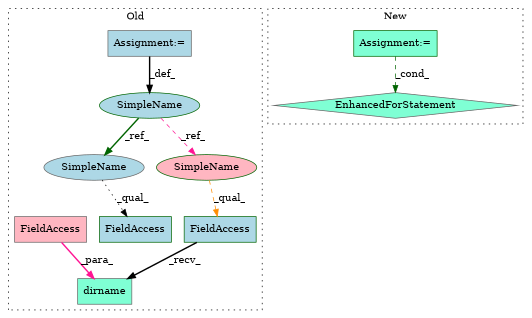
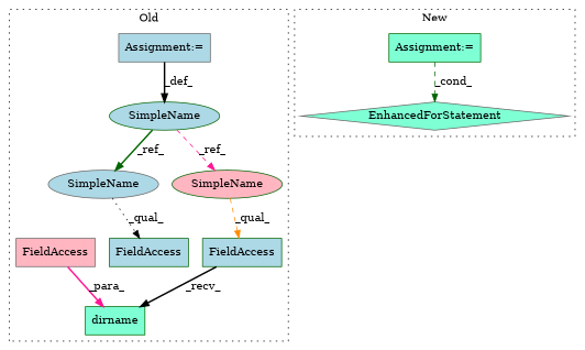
  digraph {
    fontname="DejaVu Serif"
    node [a=22 l=2 s=6855 shape=box style=filled fillcolor=lightblue color=darkgreen fontname="DejaVu Serif"]
    edge [color=black style=bold fontname="DejaVu Serif"]
-   n1 [a=32 l="8,1" label=dirname s="6863,6889" fillcolor=aquamarine color=gray40]
+   n1 [a=32 l="8,1" label=dirname s="6863,6889" fillcolor=aquamarine]
    n2 [l=7 label=FieldAccess]
    n3 [a=42 label=SimpleName s=6461 shape=ellipse]
    n4 [l=7 label=FieldAccess s=6840]
    n5 [a=7 label="Assignment:=" s=6461 color=gray40]
    n6 [l=18 label=FieldAccess s=6871 fillcolor=lightpink color=gray40]
    n7 [a=42 label=SimpleName s=6840 shape=ellipse color=gray40]
    n8 [a=42 label=SimpleName shape=ellipse fillcolor=lightpink]
    n9 [a=70 l="88,2" label=EnhancedForStatement s="8447,8556" shape=diamond fillcolor=aquamarine color=gray40]
    n10 [a=7 l="88,2" label="Assignment:=" s="8447,8556" fillcolor=aquamarine]
    subgraph cluster_1 {
      label=Old
      style=dotted
      n1
      n2
      n3
      n4
      n5
      n6
      n7
      n8
    }
    subgraph cluster_2 {
      label=New
      style=dotted
      n9
      n10
    }
    n2 -> n1 [label=_recv_]
    n3 -> n7 [label=_ref_ color=darkgreen]
    n3 -> n8 [label=_ref_ color=deeppink style=dashed]
    n5 -> n3 [label=_def_]
    n6 -> n1 [label=_para_ color=deeppink]
    n7 -> n4 [label=_qual_ style=dotted]
    n8 -> n2 [label=_qual_ color=darkorange style=dashed]
    n10 -> n9 [label=_cond_ color=darkgreen style=dashed]
  }
